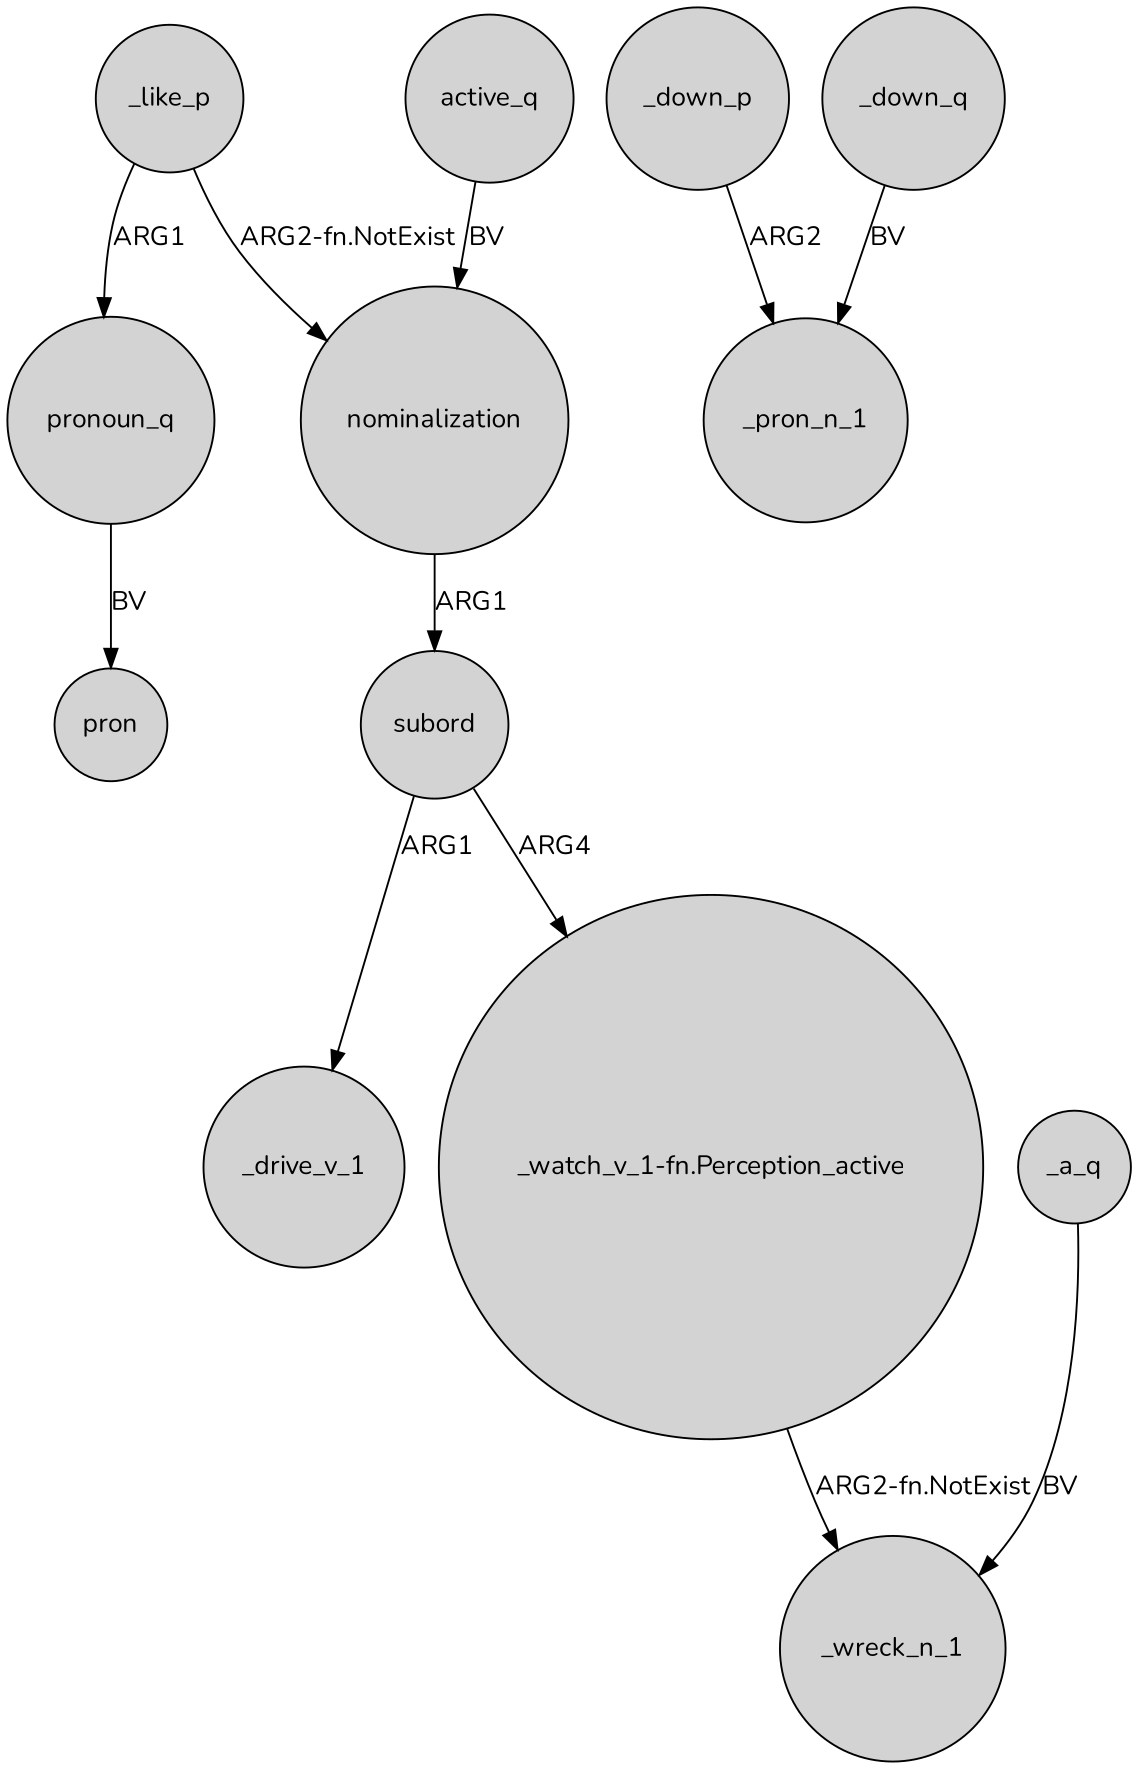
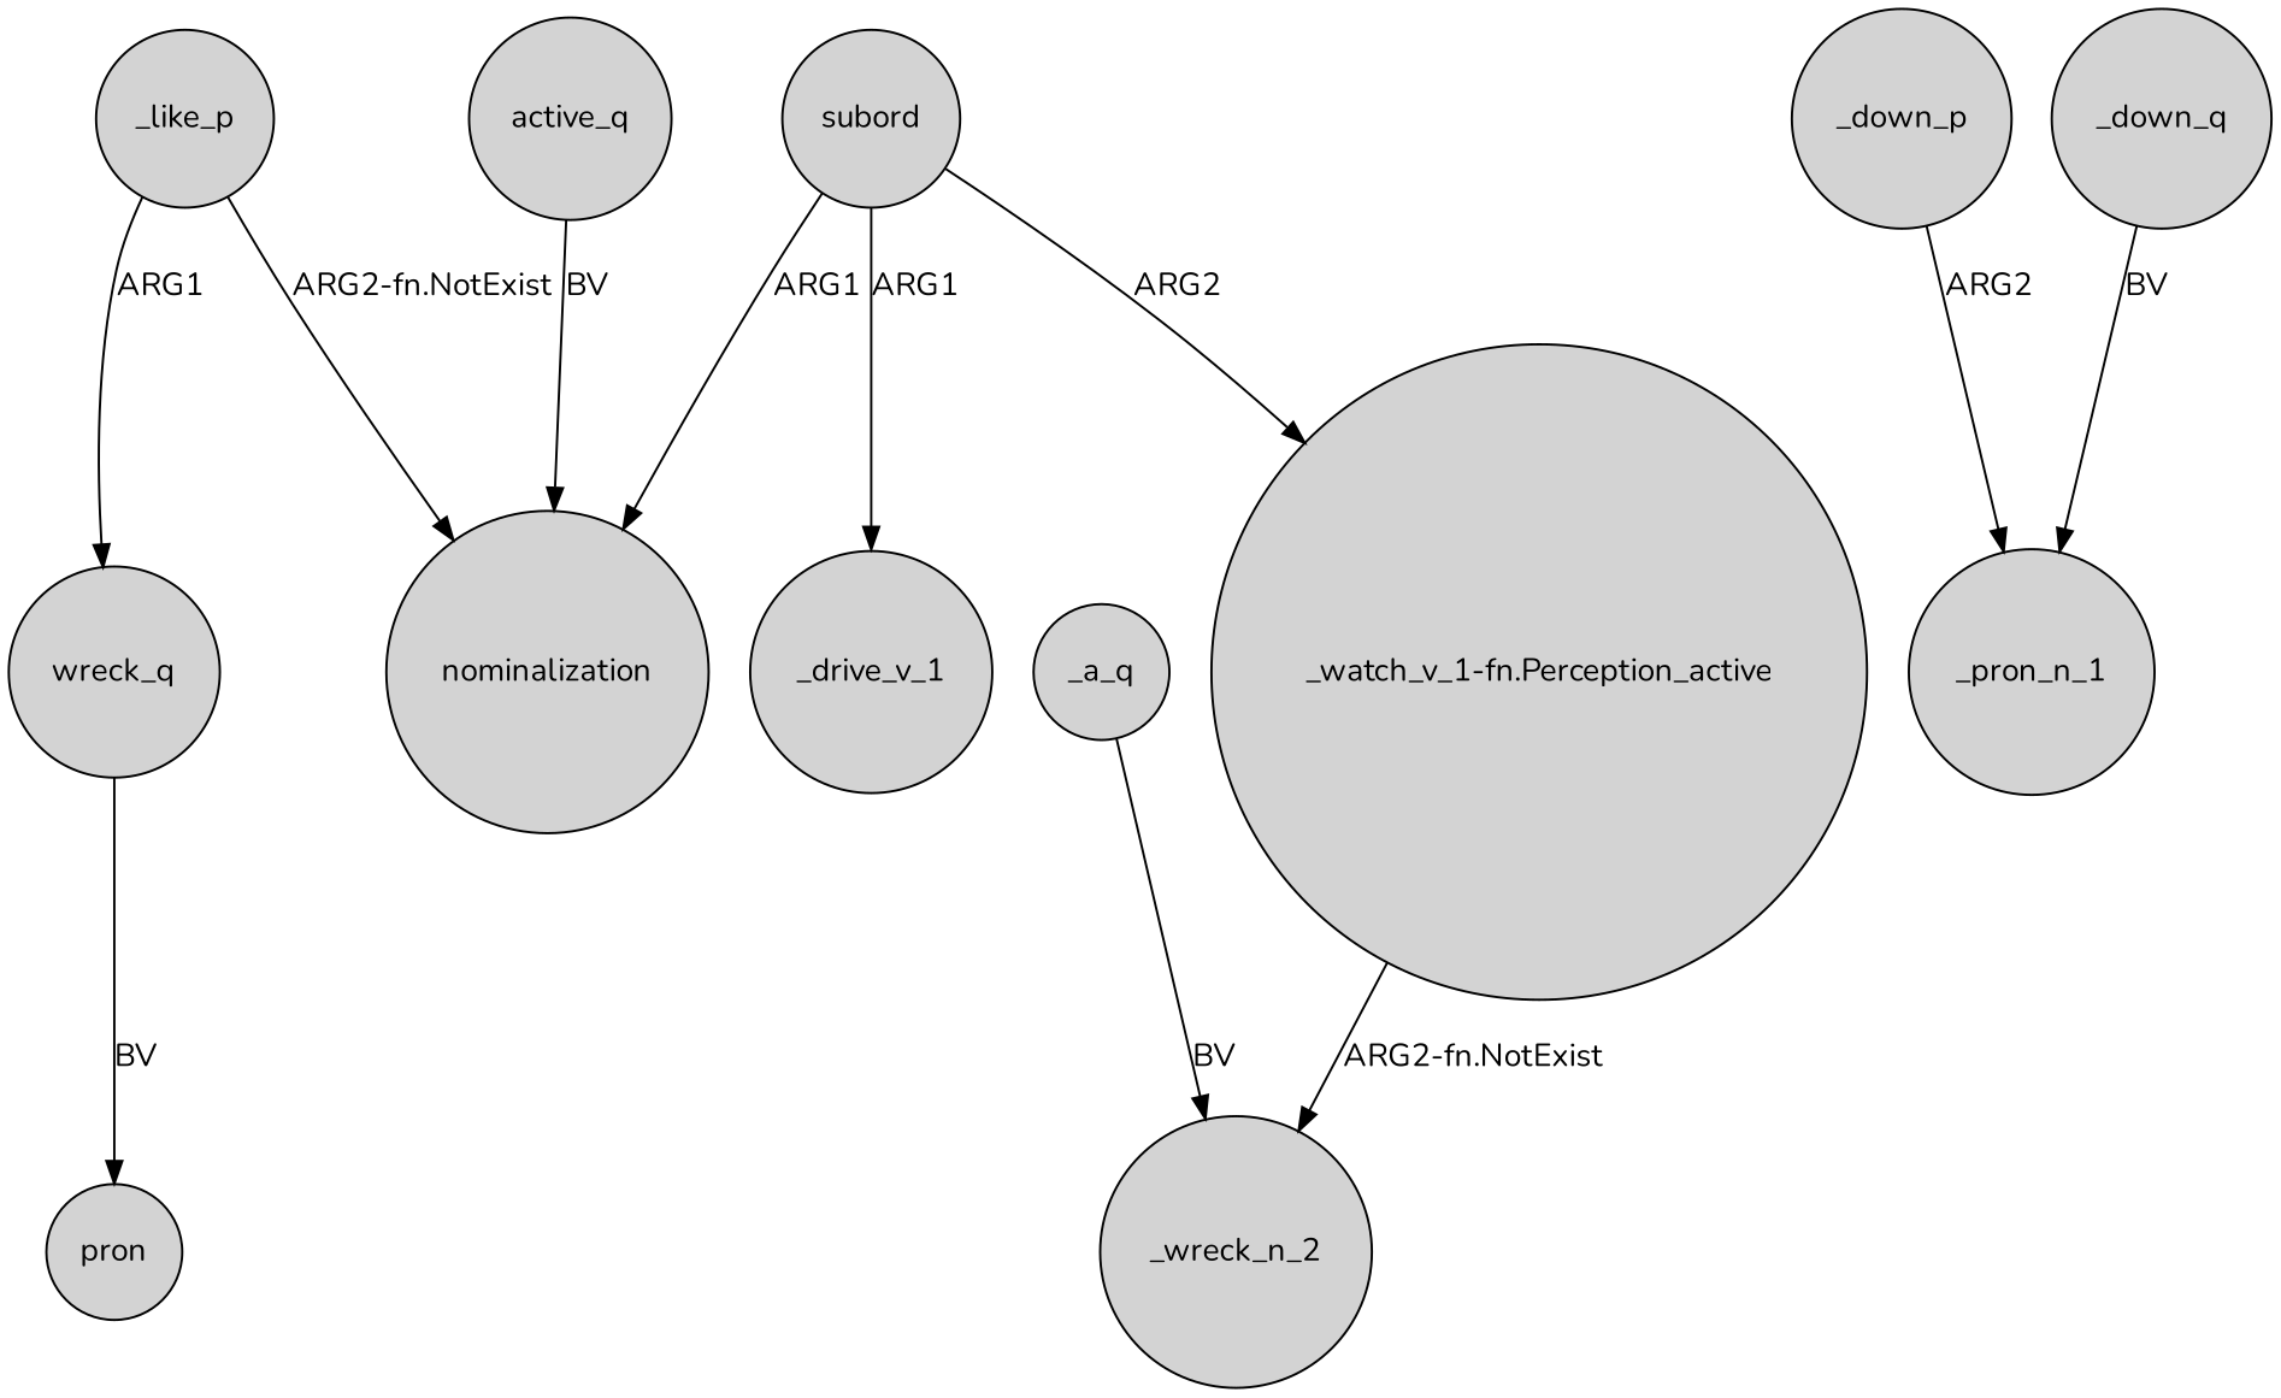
  digraph {
    fontname=Nunito
    node [fontname=Nunito shape=circle style=filled]
    edge [fontname=Nunito]
    _like_p
    nominalization
-   pronoun_q
+   pronoun_q [label=wreck_q]
    subord
    _drive_v_1
    "_watch_v_1-fn.Perception_active"
-   _wreck_n_1
+   _wreck_n_1 [label=_wreck_n_2]
    n8 [label=_pron_n_1]
    _down_p
    _a_q
    n11 [label=_down_q]
    n12 [label=active_q]
    pron
    _like_p -> nominalization [label="ARG2-fn.NotExist"]
    _like_p -> pronoun_q [label=ARG1]
-   nominalization -> subord [label=ARG1]
+   subord -> nominalization [label=ARG1]
    pronoun_q -> pron [label=BV]
    subord -> _drive_v_1 [label=ARG1]
-   subord -> "_watch_v_1-fn.Perception_active" [label=ARG4]
+   subord -> "_watch_v_1-fn.Perception_active" [label=ARG2]
    "_watch_v_1-fn.Perception_active" -> _wreck_n_1 [label="ARG2-fn.NotExist"]
    _down_p -> n8 [label=ARG2]
    _a_q -> _wreck_n_1 [label=BV]
    n11 -> n8 [label=BV]
    n12 -> nominalization [label=BV]
  }
